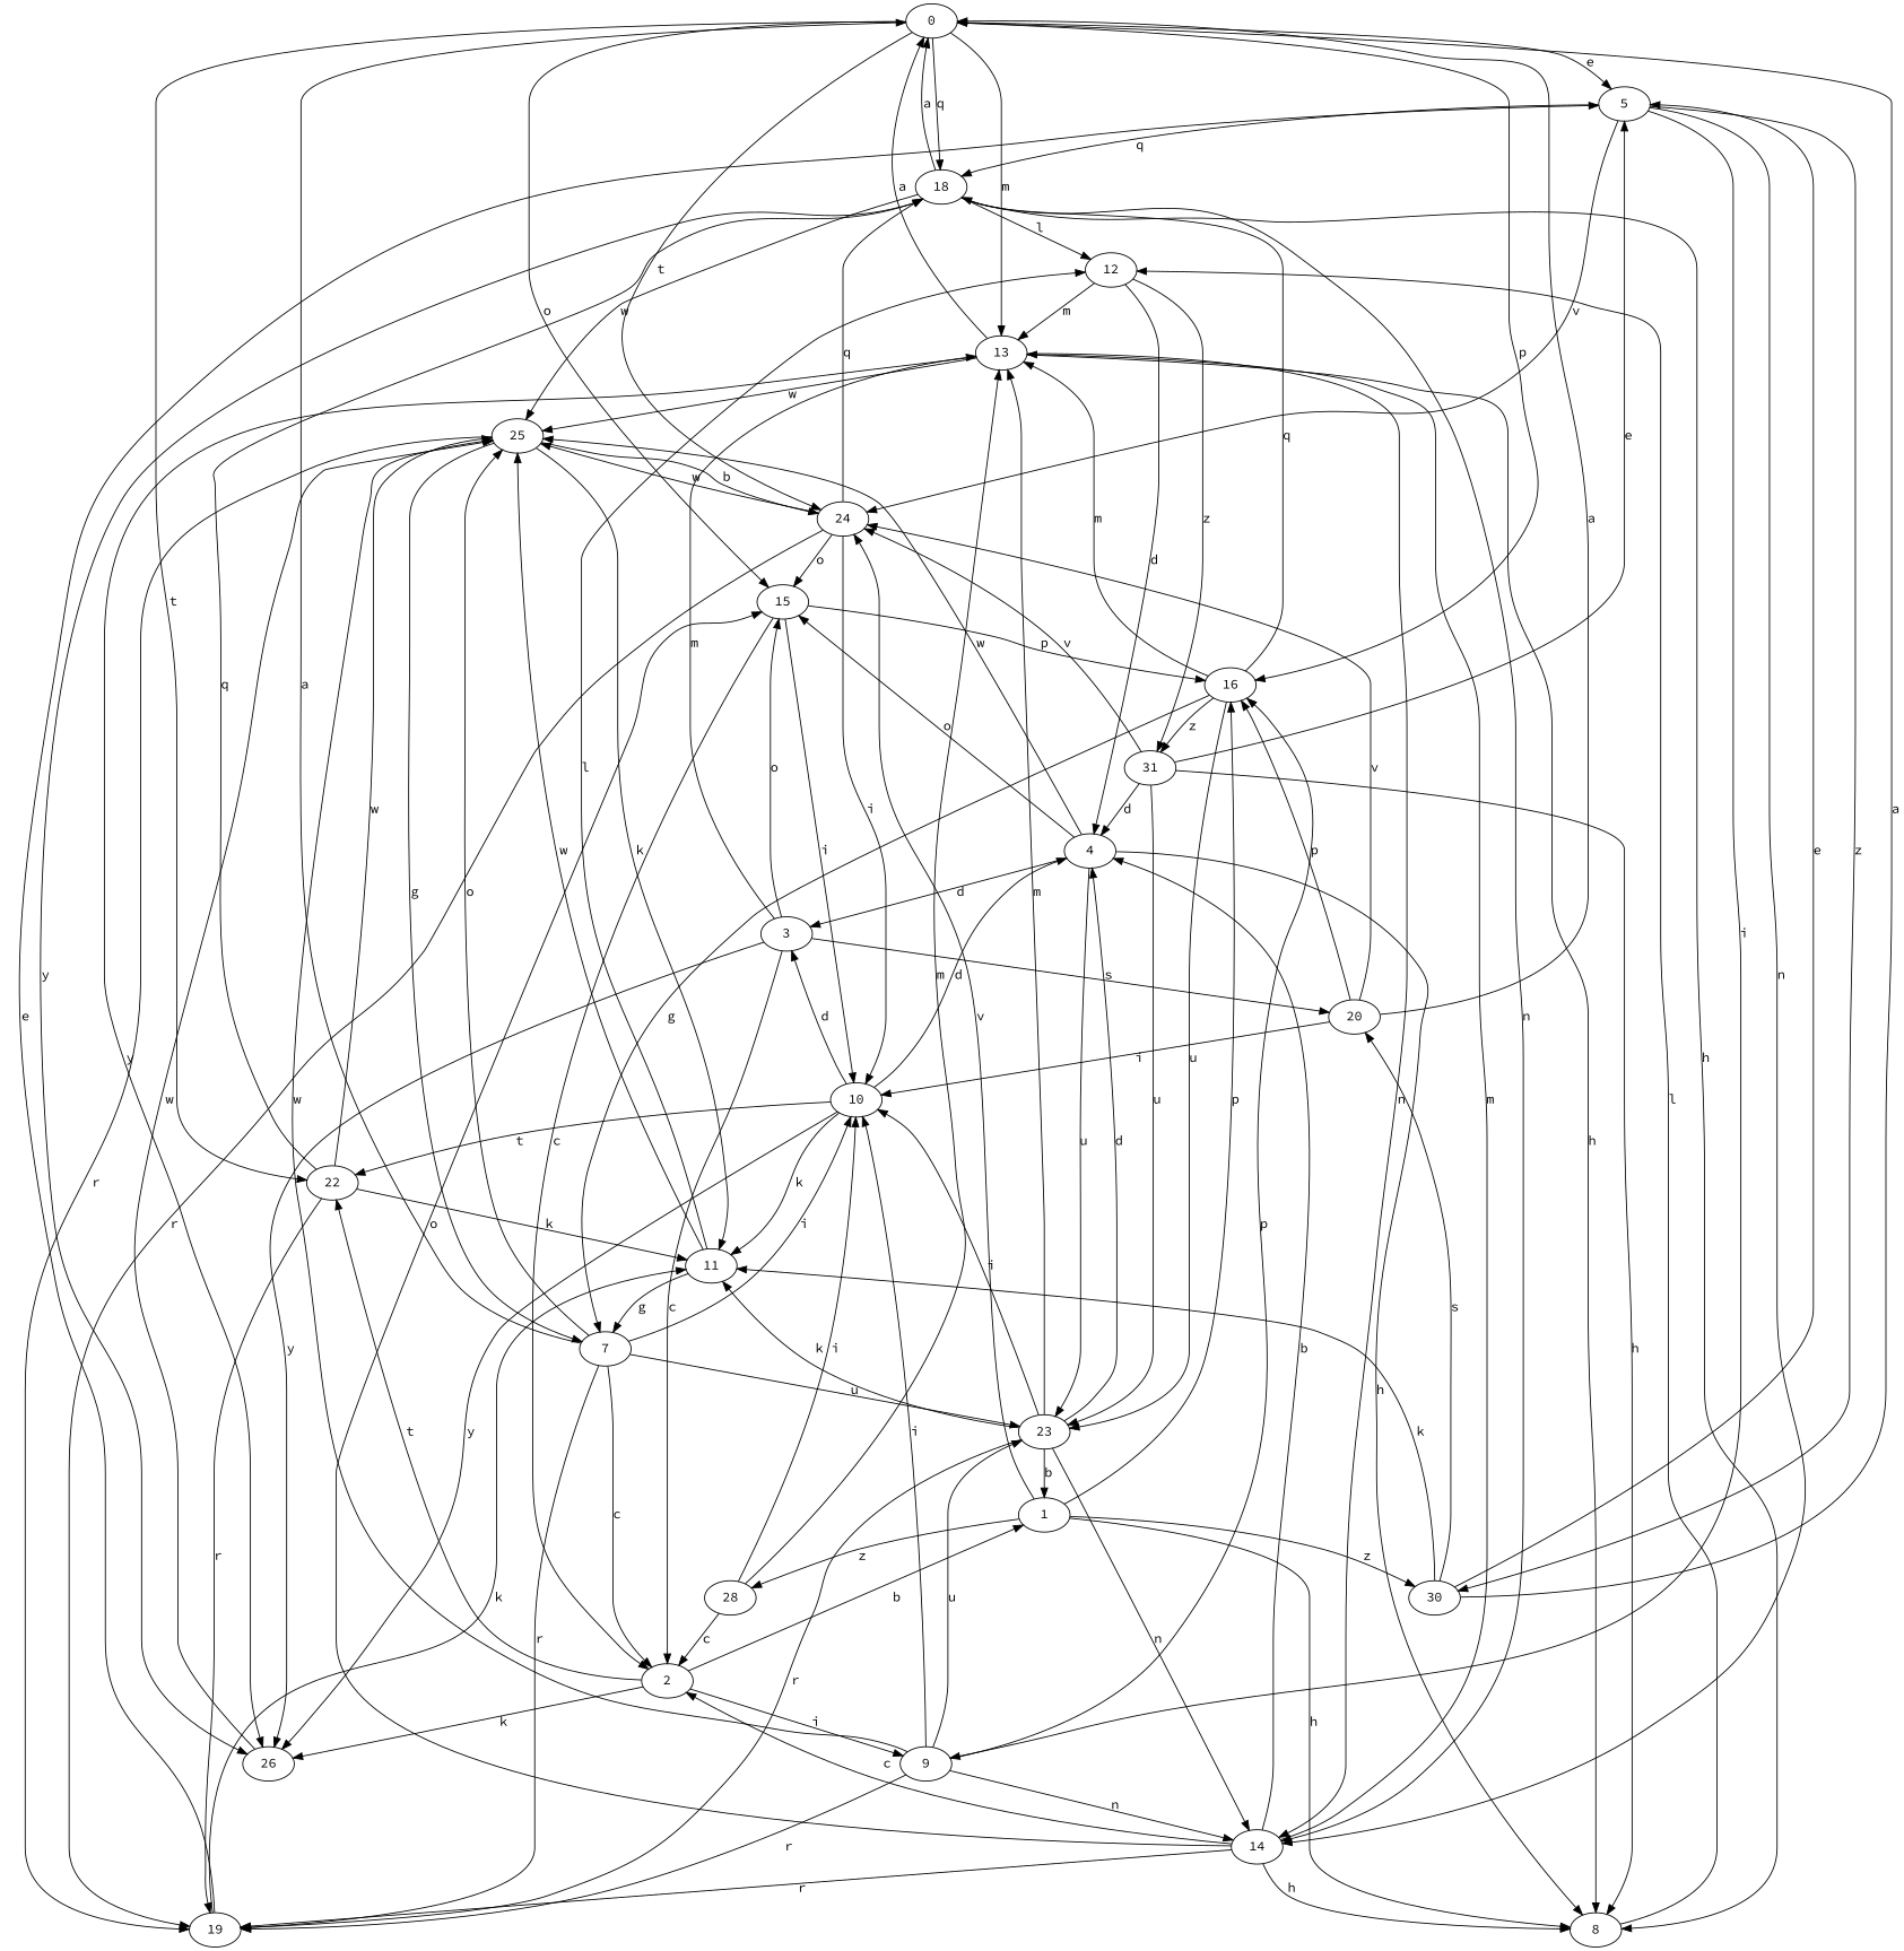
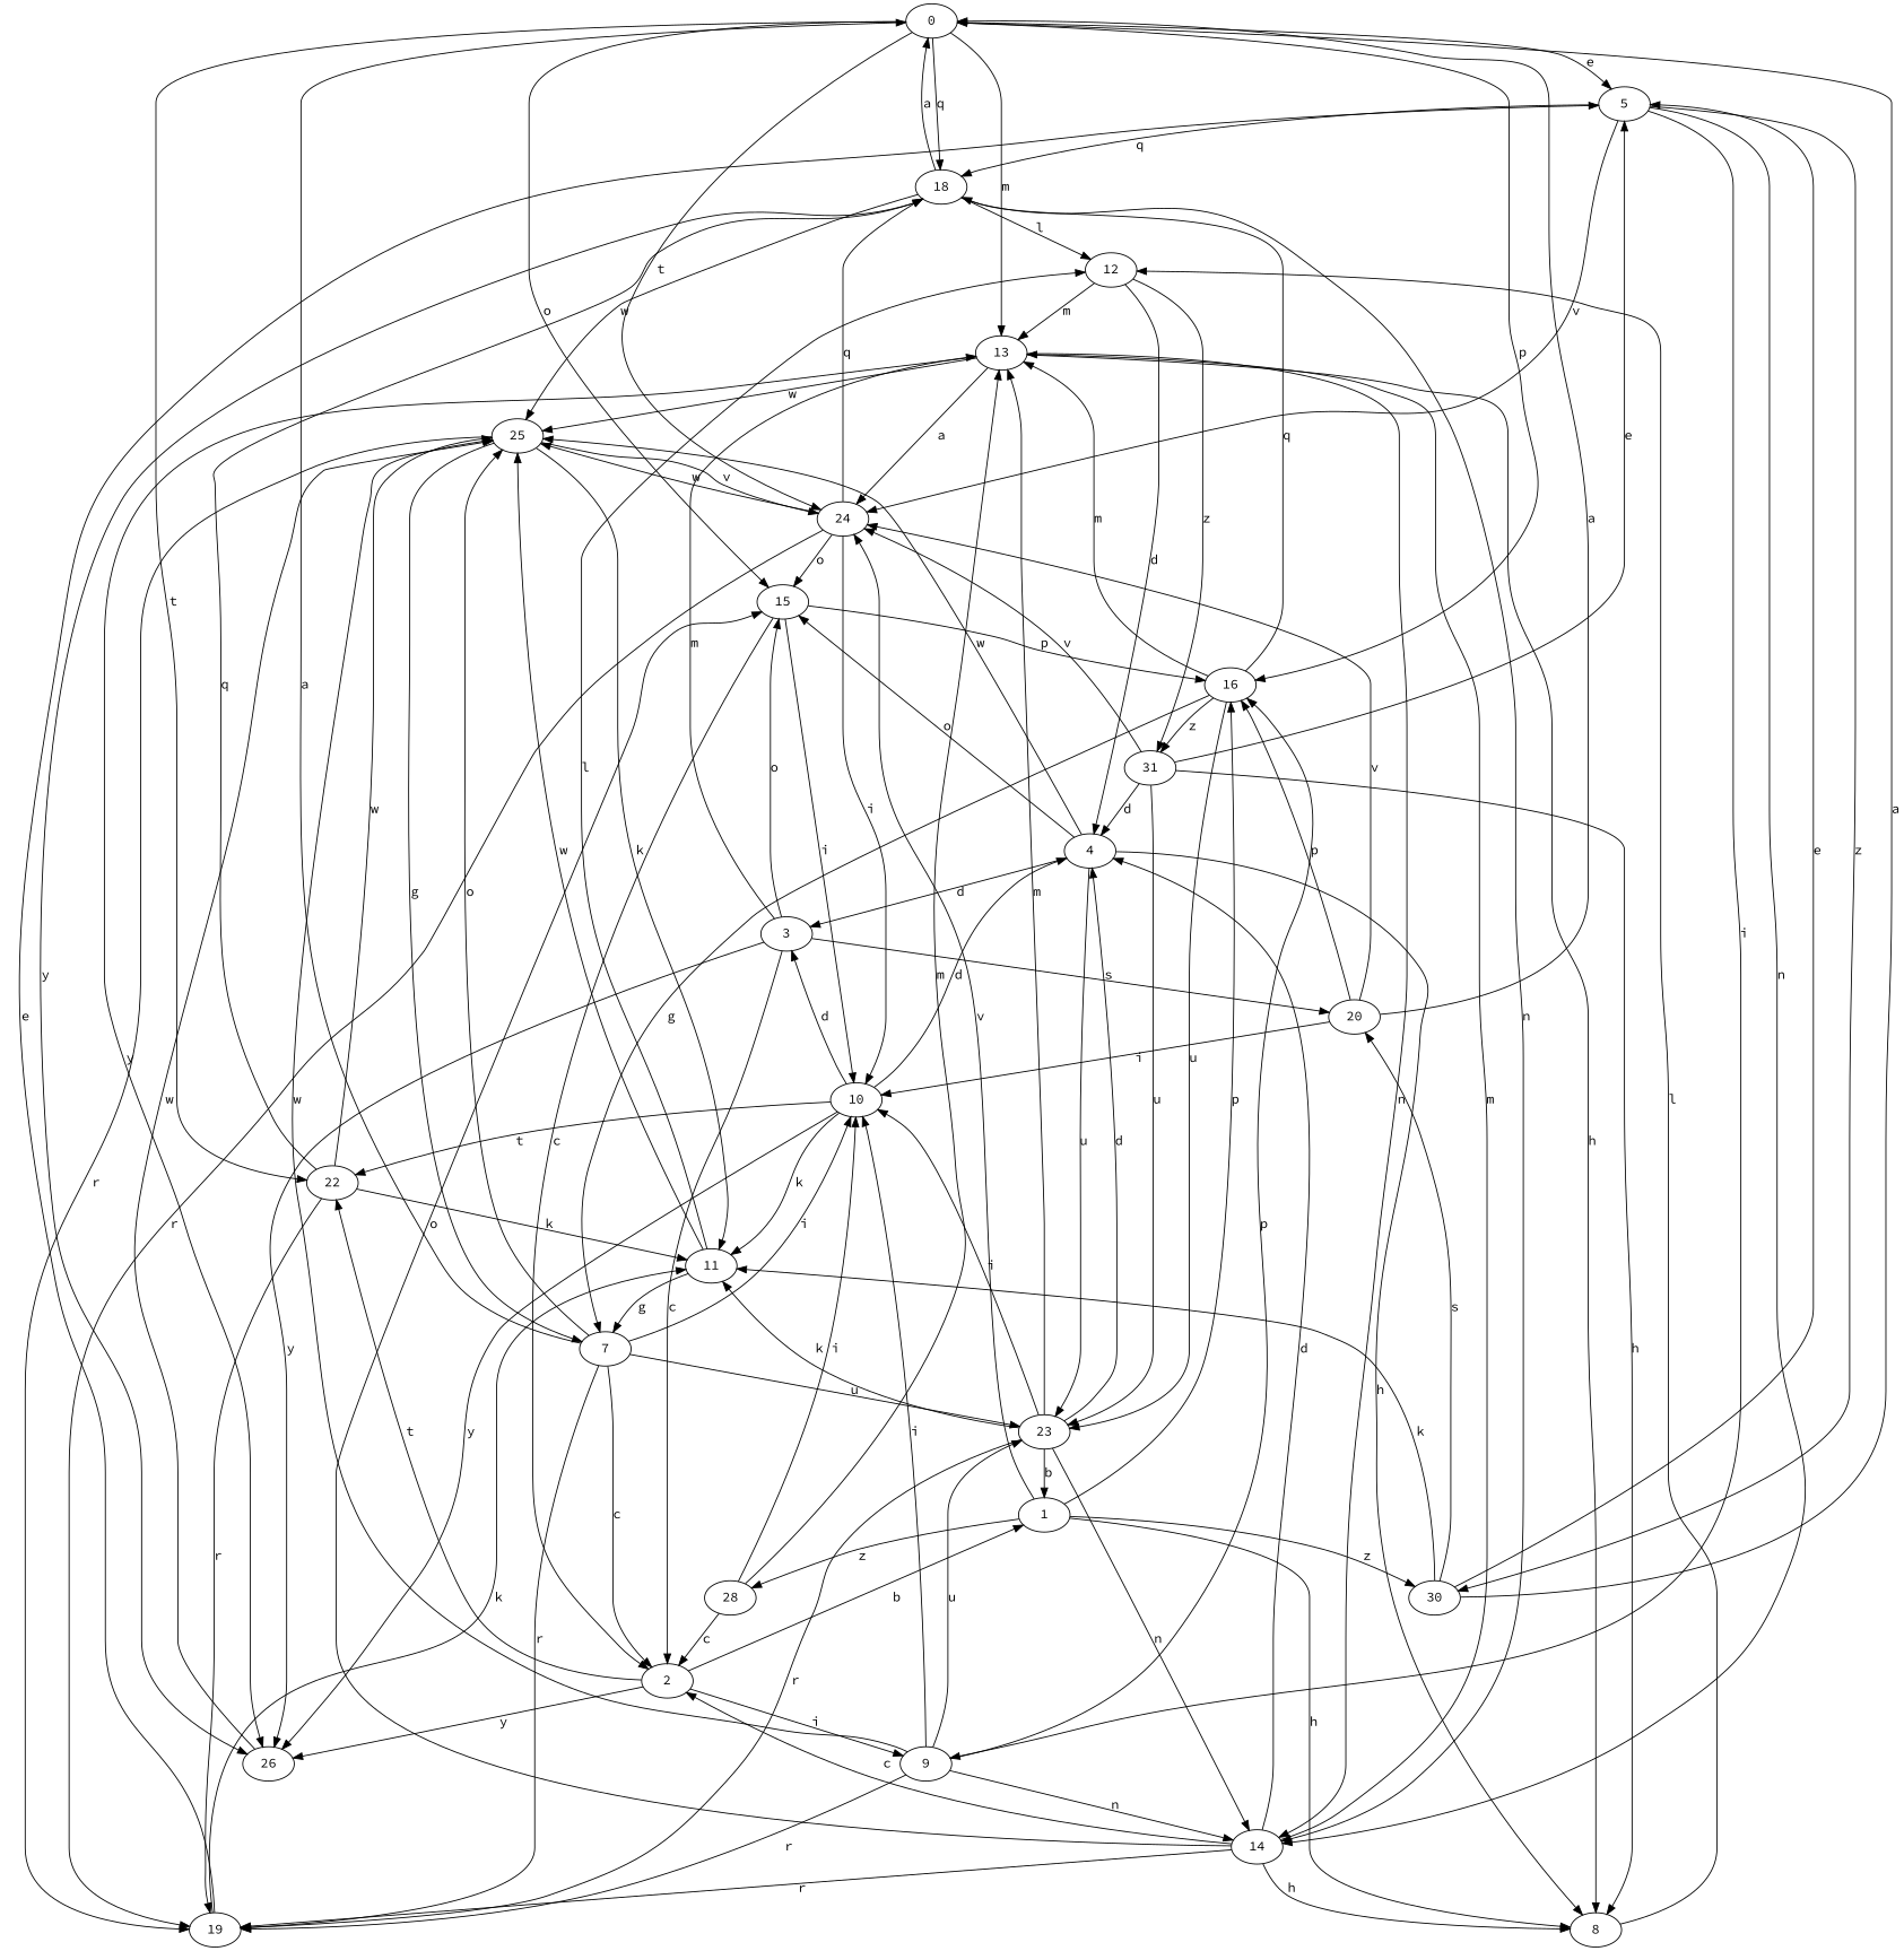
  strict digraph {
    fontname="Source Code Pro"
    node [fontname="Source Code Pro"]
    edge [fontname="Source Code Pro"]
    0
    5
    13
    15
    16
    18
    22
    24
    30
    9
    14
    8
    26
    25
    2
    10
    23
    7
    31
    12
    19
    11
    1
    28
    20
    3
    4
    0 -> 5 [label=e]
    0 -> 13 [label=m]
    0 -> 15 [label=o]
    0 -> 16 [label=p]
    0 -> 18 [label=q]
    0 -> 22 [label=t]
    0 -> 24 [label=t]
    5 -> 18 [label=q]
    5 -> 24 [label=v]
    5 -> 30 [label=z]
    5 -> 9 [label=i]
    5 -> 14 [label=n]
-   13 -> 0 [label=a]
+   13 -> 24 [label=a]
    13 -> 14 [label=n]
    13 -> 8 [label=h]
    13 -> 26 [label=y]
    13 -> 25 [label=w]
    15 -> 16 [label=p]
    15 -> 2 [label=c]
    15 -> 10 [label=i]
    16 -> 13 [label=m]
    16 -> 18 [label=q]
    16 -> 23 [label=u]
    16 -> 7 [label=g]
    16 -> 31 [label=z]
    18 -> 0 [label=a]
    18 -> 14 [label=n]
-   18 -> 8 [label=h]
    18 -> 26 [label=y]
    18 -> 25 [label=w]
    18 -> 12 [label=l]
    22 -> 18 [label=q]
    22 -> 25 [label=w]
    22 -> 19 [label=r]
    22 -> 11 [label=k]
    24 -> 15 [label=o]
    24 -> 18 [label=q]
    24 -> 25 [label=w]
    24 -> 10 [label=i]
    24 -> 19 [label=r]
    30 -> 0 [label=a]
    30 -> 5 [label=e]
    30 -> 11 [label=k]
    30 -> 20 [label=s]
    9 -> 16 [label=p]
    9 -> 14 [label=n]
    9 -> 25 [label=w]
    9 -> 10 [label=i]
    9 -> 23 [label=u]
    9 -> 19 [label=r]
    14 -> 13 [label=m]
    14 -> 15 [label=o]
    14 -> 8 [label=h]
    14 -> 2 [label=c]
    14 -> 19 [label=r]
-   14 -> 4 [label=b]
+   14 -> 4 [label=d]
    8 -> 12 [label=l]
    26 -> 25 [label=w]
-   25 -> 24 [label=b]
+   25 -> 24 [label=v]
    25 -> 7 [label=g]
    25 -> 19 [label=r]
    25 -> 11 [label=k]
    2 -> 22 [label=t]
    2 -> 9 [label=i]
-   2 -> 26 [label=k]
+   2 -> 26 [label=y]
    2 -> 1 [label=b]
    10 -> 22 [label=t]
    10 -> 26 [label=y]
    10 -> 11 [label=k]
    10 -> 3 [label=d]
    10 -> 4 [label=d]
    23 -> 13 [label=m]
    23 -> 14 [label=n]
    23 -> 10 [label=i]
    23 -> 19 [label=r]
    23 -> 11 [label=k]
    23 -> 1 [label=b]
    23 -> 4 [label=d]
    7 -> 0 [label=a]
    7 -> 25 [label=o]
    7 -> 2 [label=c]
    7 -> 10 [label=i]
    7 -> 23 [label=u]
    7 -> 19 [label=r]
    31 -> 5 [label=e]
    31 -> 24 [label=v]
    31 -> 8 [label=h]
    31 -> 23 [label=u]
    31 -> 4 [label=d]
    12 -> 13 [label=m]
    12 -> 31 [label=z]
    12 -> 4 [label=d]
    19 -> 5 [label=e]
    19 -> 11 [label=k]
    11 -> 25 [label=w]
    11 -> 7 [label=g]
    11 -> 12 [label=l]
    1 -> 16 [label=p]
    1 -> 24 [label=v]
    1 -> 30 [label=z]
    1 -> 8 [label=h]
    1 -> 28 [label=z]
    28 -> 13 [label=m]
    28 -> 2 [label=c]
    28 -> 10 [label=i]
    20 -> 0 [label=a]
    20 -> 16 [label=p]
    20 -> 24 [label=v]
    20 -> 10 [label=i]
    3 -> 13 [label=m]
    3 -> 15 [label=o]
    3 -> 26 [label=y]
    3 -> 2 [label=c]
    3 -> 20 [label=s]
    4 -> 15 [label=o]
    4 -> 8 [label=h]
    4 -> 25 [label=w]
    4 -> 23 [label=u]
    4 -> 3 [label=d]
  }
